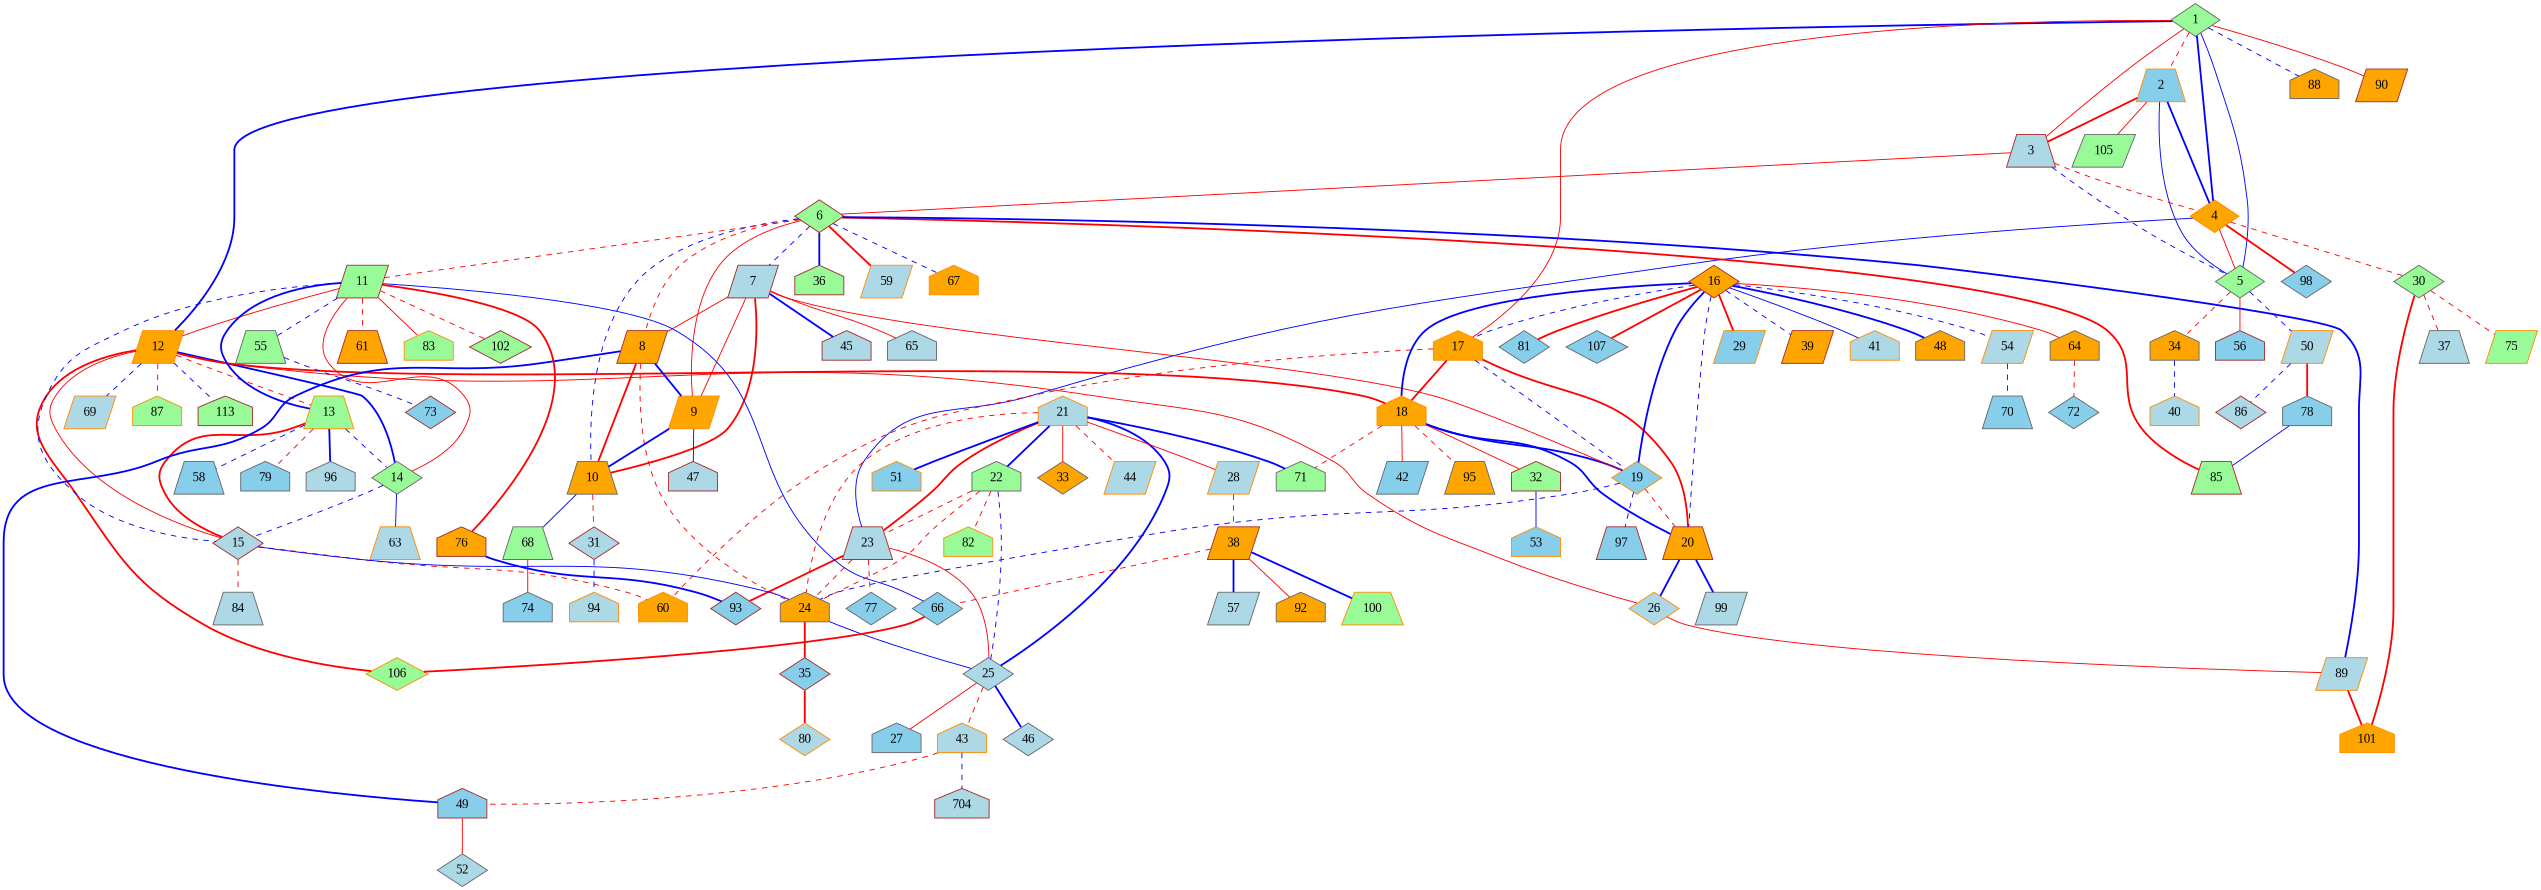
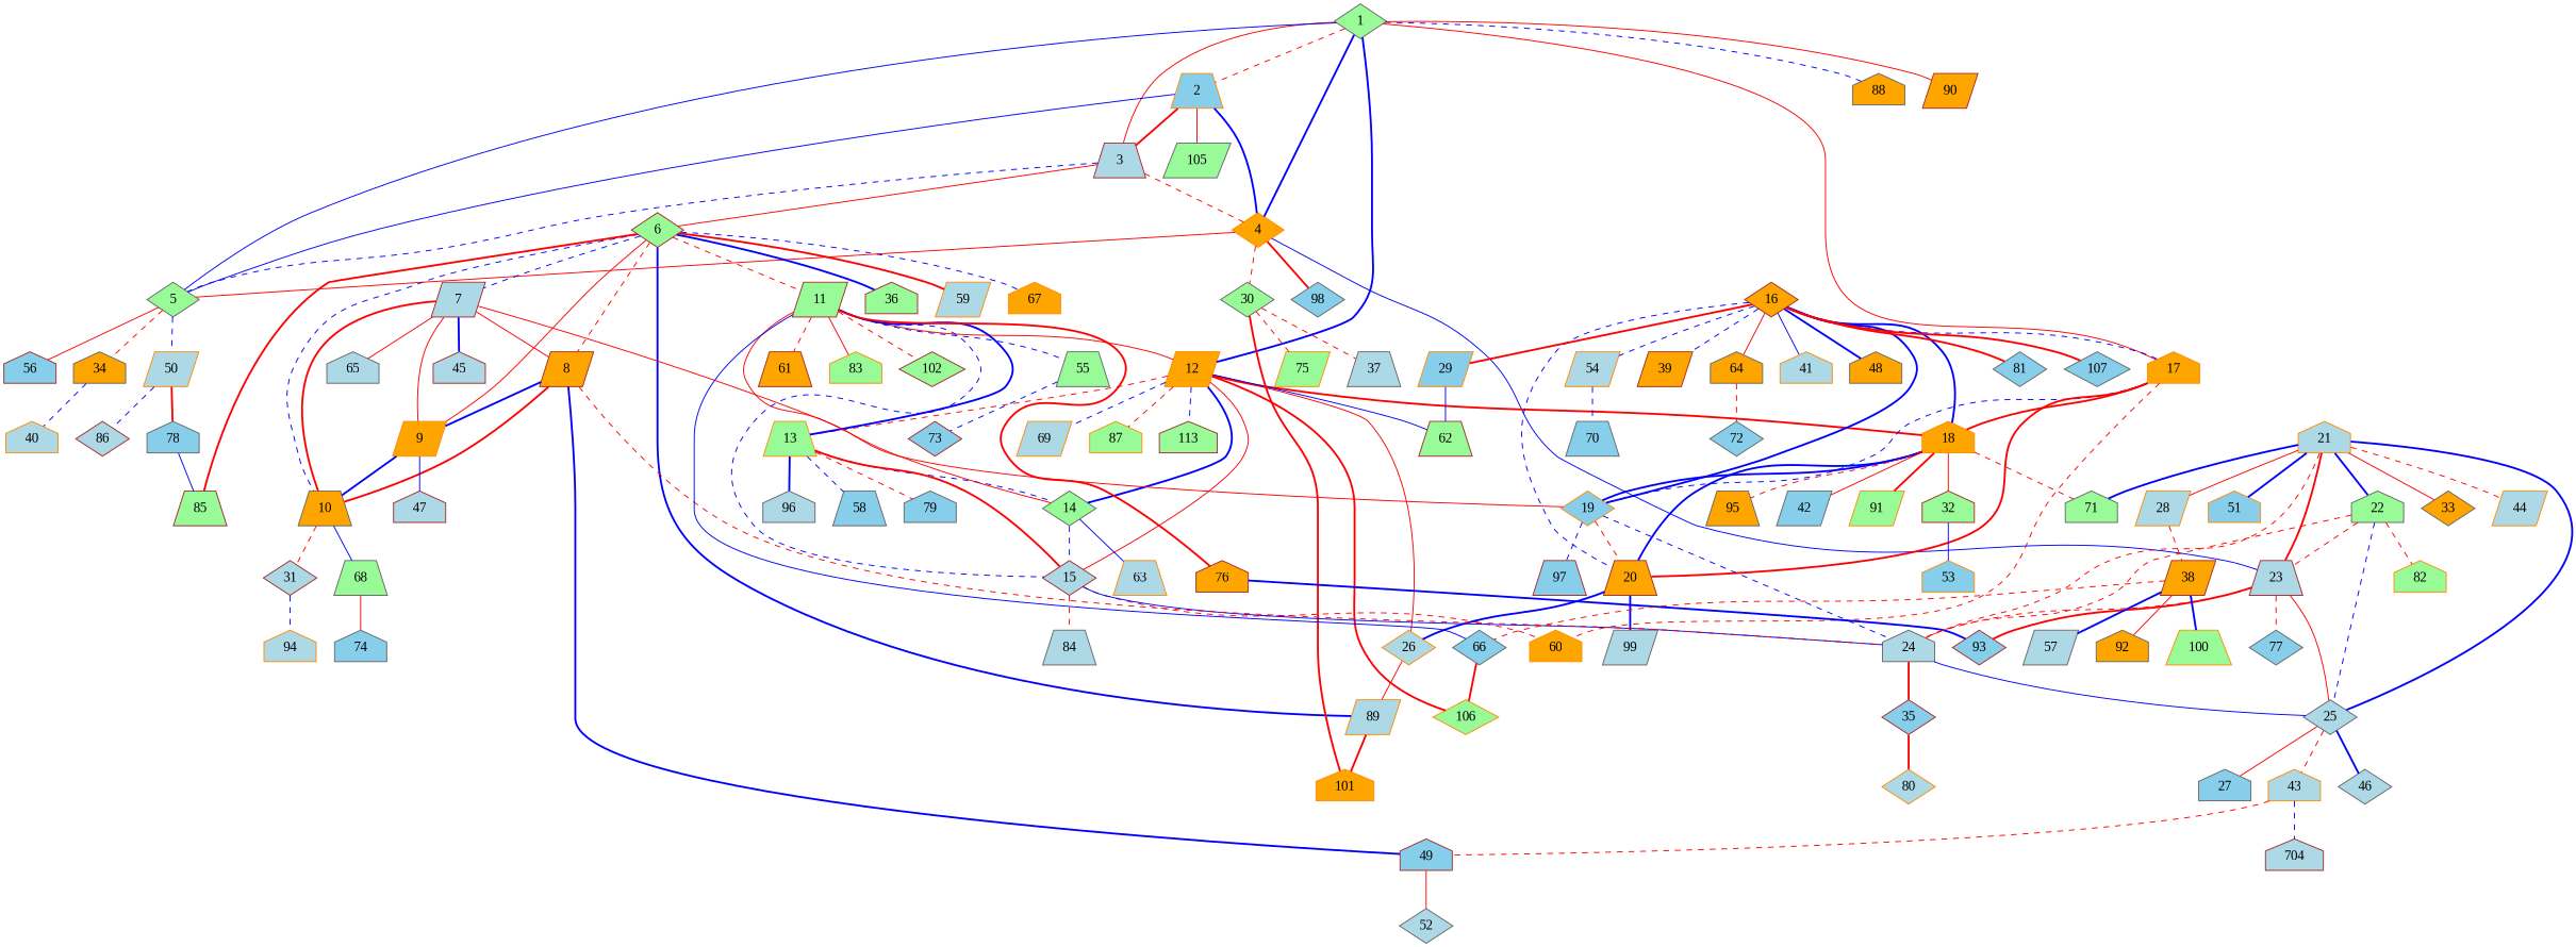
  graph {
    fontname="Liberation Serif"
    node [color=gray40 fillcolor=lightblue fontname="Liberation Serif" shape=house style=filled]
    edge [color=red fontname="Liberation Serif" style=dashed]
    1 [fillcolor=palegreen shape=diamond]
    2 [color=darkorange fillcolor=skyblue shape=trapezium]
    3 [color=brown shape=trapezium]
    4 [color=darkorange fillcolor=orange shape=diamond]
    5 [fillcolor=palegreen shape=diamond]
    12 [color=darkorange fillcolor=orange shape=parallelogram]
    17 [color=darkorange fillcolor=orange]
    88 [fillcolor=orange]
    90 [color=brown fillcolor=orange shape=parallelogram]
    105 [fillcolor=palegreen shape=parallelogram]
    6 [color=brown fillcolor=palegreen shape=diamond]
    23 [color=brown shape=trapezium]
    30 [fillcolor=palegreen shape=diamond]
    98 [fillcolor=skyblue shape=diamond]
    34 [fillcolor=orange]
    50 [color=darkorange shape=parallelogram]
    56 [color=brown fillcolor=skyblue]
    13 [color=darkorange fillcolor=palegreen shape=trapezium]
    14 [fillcolor=palegreen shape=diamond]
    15 [color=brown shape=diamond]
    18 [color=darkorange fillcolor=orange]
    26 [color=darkorange shape=diamond]
+   62 [color=brown fillcolor=palegreen shape=trapezium]
    69 [color=darkorange shape=parallelogram]
    87 [color=darkorange fillcolor=palegreen]
    n26 [color=brown fillcolor=palegreen label=113]
    106 [color=darkorange fillcolor=palegreen shape=diamond]
    19 [color=darkorange fillcolor=skyblue shape=diamond]
    60 [color=darkorange fillcolor=orange]
    20 [color=brown fillcolor=orange shape=trapezium]
    7 [color=brown shape=parallelogram]
    8 [color=brown fillcolor=orange shape=parallelogram]
    9 [color=darkorange fillcolor=orange shape=parallelogram]
    10 [fillcolor=orange shape=trapezium]
    11 [color=brown fillcolor=palegreen shape=parallelogram]
    36 [color=brown fillcolor=palegreen]
    59 [color=darkorange shape=parallelogram]
    67 [color=darkorange fillcolor=orange]
    85 [color=brown fillcolor=palegreen shape=trapezium]
    89 [color=darkorange shape=parallelogram]
-   24 [fillcolor=orange]
+   24
    25 [shape=diamond]
    77 [fillcolor=skyblue shape=diamond]
    93 [color=brown fillcolor=skyblue shape=diamond]
    37 [shape=trapezium]
    75 [color=darkorange fillcolor=palegreen shape=parallelogram]
    101 [color=darkorange fillcolor=orange]
    40 [color=darkorange]
    78 [fillcolor=skyblue]
    86 [color=brown shape=diamond]
    45 [color=brown]
    65
    49 [color=brown fillcolor=skyblue]
    47 [color=brown]
    31 [color=brown shape=diamond]
    68 [fillcolor=palegreen shape=trapezium]
    55 [fillcolor=palegreen shape=trapezium]
    61 [color=brown fillcolor=orange shape=trapezium]
    66 [fillcolor=skyblue shape=diamond]
    76 [color=brown fillcolor=orange]
    83 [color=darkorange fillcolor=palegreen]
    102 [color=brown fillcolor=palegreen shape=diamond]
    97 [color=brown fillcolor=skyblue shape=trapezium]
    35 [color=brown fillcolor=skyblue shape=diamond]
    52 [shape=diamond]
    94 [color=darkorange]
    74 [fillcolor=skyblue]
    58 [fillcolor=skyblue shape=trapezium]
    79 [fillcolor=skyblue]
    96
    63 [color=darkorange shape=trapezium]
    84 [shape=trapezium]
    73 [color=brown fillcolor=skyblue shape=diamond]
    32 [color=brown fillcolor=palegreen]
    42 [fillcolor=skyblue shape=parallelogram]
    71 [fillcolor=palegreen]
+   91 [color=darkorange fillcolor=palegreen shape=parallelogram]
    95 [fillcolor=orange shape=trapezium]
    16 [color=brown fillcolor=orange shape=diamond]
    29 [color=darkorange fillcolor=skyblue shape=parallelogram]
    39 [color=brown fillcolor=orange shape=parallelogram]
    41 [color=darkorange]
    48 [fillcolor=orange]
    54 [color=darkorange shape=parallelogram]
    64 [fillcolor=orange]
    81 [fillcolor=skyblue shape=diamond]
    107 [fillcolor=skyblue shape=diamond]
    99 [shape=parallelogram]
    70 [fillcolor=skyblue shape=trapezium]
    72 [fillcolor=skyblue shape=diamond]
    53 [color=darkorange fillcolor=skyblue]
    21 [color=darkorange]
    22 [fillcolor=palegreen]
    28 [color=darkorange shape=parallelogram]
    33 [fillcolor=orange shape=diamond]
    44 [color=darkorange shape=parallelogram]
    51 [color=darkorange fillcolor=skyblue]
    82 [color=darkorange fillcolor=palegreen]
    27 [fillcolor=skyblue]
    43 [color=darkorange]
    46 [shape=diamond]
    38 [color=brown fillcolor=orange shape=parallelogram]
    80 [color=darkorange shape=diamond]
    n104 [color=brown label=704]
    57 [shape=parallelogram]
    92 [fillcolor=orange]
    100 [color=darkorange fillcolor=palegreen shape=trapezium]
    1 -- 2
    1 -- 3 [style=solid]
    1 -- 4 [color=blue style=bold]
    1 -- 5 [color=blue style=solid]
    1 -- 12 [color=blue style=bold]
    1 -- 17 [style=solid]
    1 -- 88 [color=blue]
    1 -- 90 [style=solid]
    2 -- 3 [style=bold]
    2 -- 4 [color=blue style=bold]
    2 -- 5 [color=blue style=solid]
    2 -- 105 [style=solid]
    3 -- 4
    3 -- 5 [color=blue]
    3 -- 6 [style=solid]
    4 -- 5 [style=solid]
    4 -- 23 [color=blue style=solid]
    4 -- 30
    4 -- 98 [style=bold]
    5 -- 34
    5 -- 50 [color=blue]
    5 -- 56 [style=solid]
    12 -- 13
    12 -- 14 [color=blue style=bold]
    12 -- 15 [style=solid]
    12 -- 18 [style=bold]
    12 -- 26 [style=solid]
+   12 -- 62 [color=blue style=solid]
    12 -- 69 [color=blue]
    12 -- 87
    12 -- n26 [color=blue]
    12 -- 106 [style=bold]
    17 -- 18 [style=bold]
    17 -- 19 [color=blue]
    17 -- 60
    17 -- 20 [style=bold]
    6 -- 7 [color=blue]
    6 -- 8
    6 -- 9 [style=solid]
    6 -- 10 [color=blue]
    6 -- 11
    6 -- 36 [color=blue style=bold]
    6 -- 59 [style=bold]
    6 -- 67 [color=blue]
    6 -- 85 [style=bold]
    6 -- 89 [color=blue style=bold]
    23 -- 24
    23 -- 25 [style=solid]
    23 -- 77
    23 -- 93 [style=bold]
    30 -- 37
    30 -- 75
    30 -- 101 [style=bold]
    34 -- 40 [color=blue]
    50 -- 78 [style=bold]
    50 -- 86 [color=blue]
    13 -- 14 [color=blue]
    13 -- 15 [style=bold]
    13 -- 58 [color=blue]
    13 -- 79
    13 -- 96 [color=blue style=bold]
    14 -- 15 [color=blue]
    14 -- 63 [color=blue style=solid]
    15 -- 60
    15 -- 24 [color=blue style=solid]
    15 -- 84
    18 -- 19 [color=blue style=bold]
    18 -- 20 [color=blue style=bold]
    18 -- 32 [style=solid]
    18 -- 42 [style=solid]
    18 -- 71
+   18 -- 91 [style=bold]
    18 -- 95
    26 -- 89 [style=solid]
    19 -- 20
    19 -- 24 [color=blue]
    19 -- 97 [color=blue]
    20 -- 26 [color=blue style=bold]
    20 -- 99 [color=blue style=bold]
    7 -- 19 [style=solid]
    7 -- 8 [style=solid]
    7 -- 9 [style=solid]
    7 -- 10 [style=bold]
    7 -- 45 [color=blue style=bold]
    7 -- 65 [style=solid]
    8 -- 9 [color=blue style=bold]
    8 -- 10 [style=bold]
    8 -- 24
    8 -- 49 [color=blue style=bold]
    9 -- 10 [color=blue style=bold]
    9 -- 47 [color=blue style=solid]
    10 -- 31
    10 -- 68 [color=blue style=solid]
    11 -- 12 [style=solid]
    11 -- 13 [color=blue style=bold]
    11 -- 14 [style=solid]
    11 -- 15 [color=blue]
    11 -- 55 [color=blue]
    11 -- 61
    11 -- 66 [color=blue style=solid]
    11 -- 76 [style=bold]
    11 -- 83 [style=solid]
    11 -- 102
    89 -- 101 [style=bold]
    24 -- 25 [color=blue style=solid]
    24 -- 35 [style=bold]
    25 -- 27 [style=solid]
    25 -- 43
    25 -- 46 [color=blue style=bold]
    78 -- 85 [color=blue style=solid]
    49 -- 52 [style=solid]
    31 -- 94 [color=blue]
    68 -- 74 [style=solid]
    55 -- 73 [color=blue]
    66 -- 106 [style=bold]
    76 -- 93 [color=blue style=bold]
    35 -- 80 [style=bold]
    32 -- 53 [color=blue style=solid]
    16 -- 17 [color=blue]
    16 -- 18 [color=blue style=bold]
    16 -- 19 [color=blue style=bold]
    16 -- 20 [color=blue]
    16 -- 29 [style=bold]
    16 -- 39 [color=blue]
    16 -- 41 [color=blue style=solid]
    16 -- 48 [color=blue style=bold]
    16 -- 54 [color=blue]
    16 -- 64 [style=solid]
    16 -- 81 [style=bold]
    16 -- 107 [style=bold]
+   29 -- 62 [color=blue style=solid]
    54 -- 70 [color=blue]
    64 -- 72
    21 -- 23 [style=bold]
    21 -- 24
    21 -- 25 [color=blue style=bold]
    21 -- 71 [color=blue style=bold]
    21 -- 22 [color=blue style=bold]
    21 -- 28 [style=solid]
    21 -- 33 [style=solid]
    21 -- 44
    21 -- 51 [color=blue style=bold]
    22 -- 23
    22 -- 24
    22 -- 25 [color=blue]
    22 -- 82
    28 -- 38
    43 -- 49
    43 -- n104 [color=blue]
    38 -- 66
    38 -- 57 [color=blue style=bold]
    38 -- 92 [style=solid]
    38 -- 100 [color=blue style=bold]
  }
